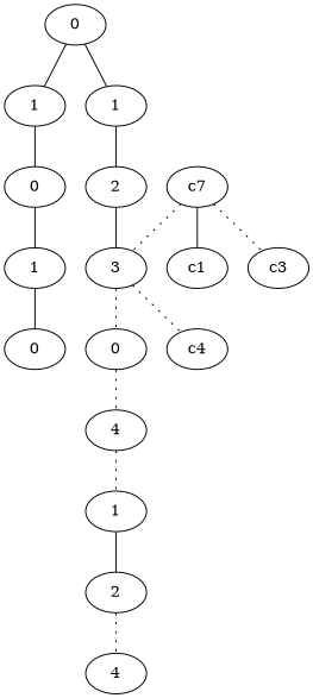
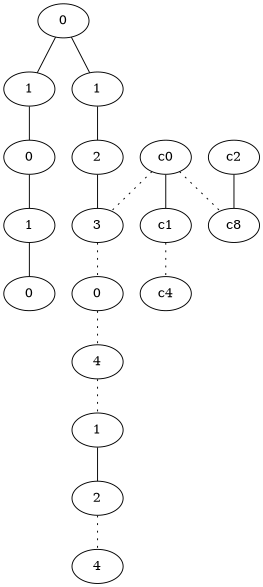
  graph {
    n1 [label=0]
    n2 [label=1]
    n3 [label=1]
    n4 [label=2]
    n5 [label=0]
    n6 [label=3]
    n7 [label=0]
    n8 [label=4]
    n9 [label=1]
    n10 [label=2]
    n11 [label=4]
    n12 [label=1]
    n13 [label=0]
-   c0 [label=c7]
+   c0
    c1
-   c3
+   c3 [label=c8]
    c4
+   c2
    n1 -- n2
    n1 -- n3
    n2 -- n4
    n3 -- n5
    n4 -- n6
    n5 -- n12
    n6 -- n7 [style=dotted]
    n7 -- n8 [style=dotted]
    n8 -- n9 [style=dotted]
    n9 -- n10
    n10 -- n11 [style=dotted]
    n12 -- n13
    c0 -- n6 [style=dotted]
    c0 -- c1
    c0 -- c3 [style=dotted]
-   n6 -- c4 [style=dotted]
+   c1 -- c4 [style=dotted]
+   c2 -- c3
  }
